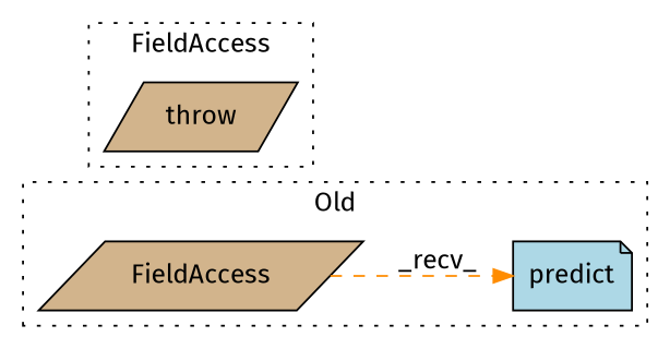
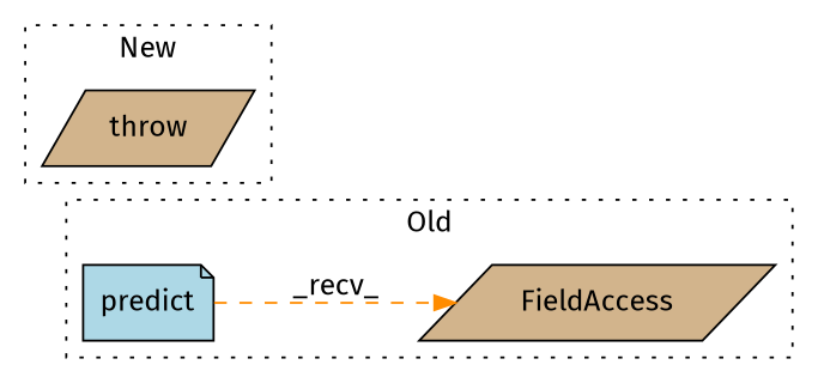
  digraph {
    rankdir=LR
    fontname="Fira Sans"
    node [shape=parallelogram style=filled fillcolor=tan fontname="Fira Sans"]
    n1 [a=32 l="8,1" label=predict s="1055,1070" shape=note fillcolor=lightblue]
    n2 [a=22 l=10 label=FieldAccess s=1044]
    n3 [a=53 l=6 label=throw s=554]
    subgraph cluster_1 {
      label=Old
      style=dotted
      n1
      n2
    }
    subgraph cluster_2 {
-     label=FieldAccess
+     label=New
      style=dotted
      n3
    }
-   n2 -> n1 [label=_recv_ color=darkorange style=dashed fontname="Fira Sans"]
+   n1 -> n2 [label=_recv_ color=darkorange style=dashed fontname="Fira Sans"]
  }
